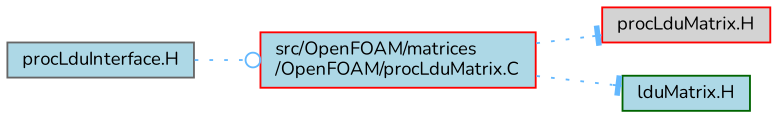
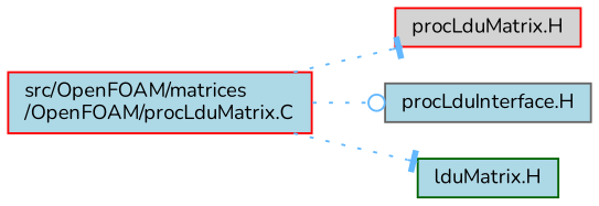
  digraph {
    fontname=Nunito
    rankdir=LR
    node [color=red fillcolor=lightblue fontname=Nunito fontsize=10 shape=box style=filled]
    edge [arrowhead=tee color=steelblue1 fontname=Nunito fontsize=10 labelfontname=Helvetica labelfontsize=10 style=dotted]
    n1 [fontcolor=black height=0.2 label="src/OpenFOAM/matrices\l/OpenFOAM/procLduMatrix.C" width=0.4]
    n2 [fillcolor=lightgrey height=0.2 label="procLduMatrix.H" width=0.4]
    n3 [color=gray40 height=0.2 label="procLduInterface.H" width=0.4]
    n4 [color=darkgreen height=0.2 label="lduMatrix.H" width=0.4]
    n1 -> n2
-   n3 -> n1 [arrowhead=odot]
+   n1 -> n3 [arrowhead=odot]
    n1 -> n4
  }
